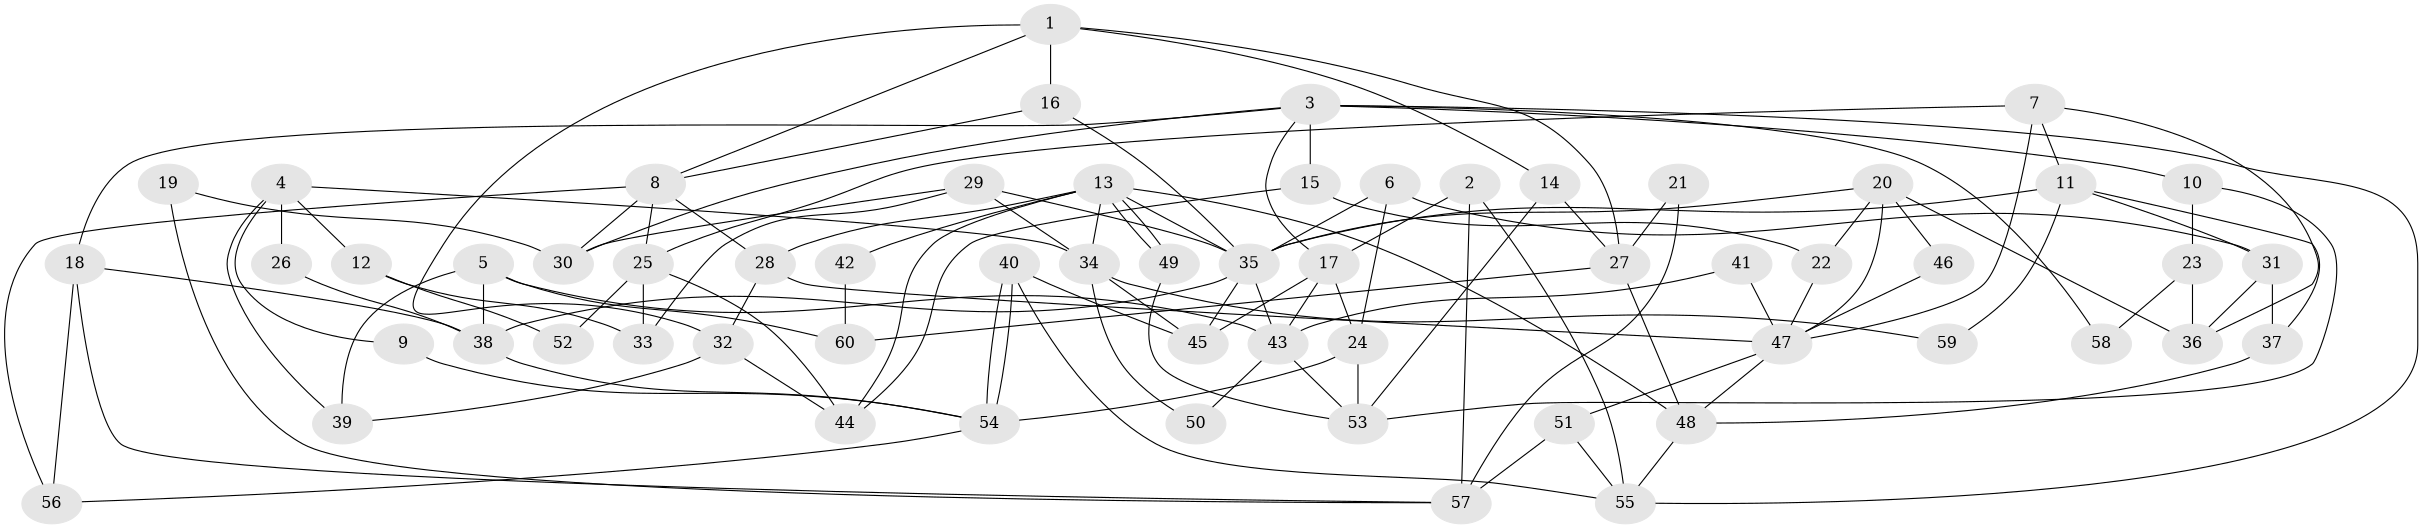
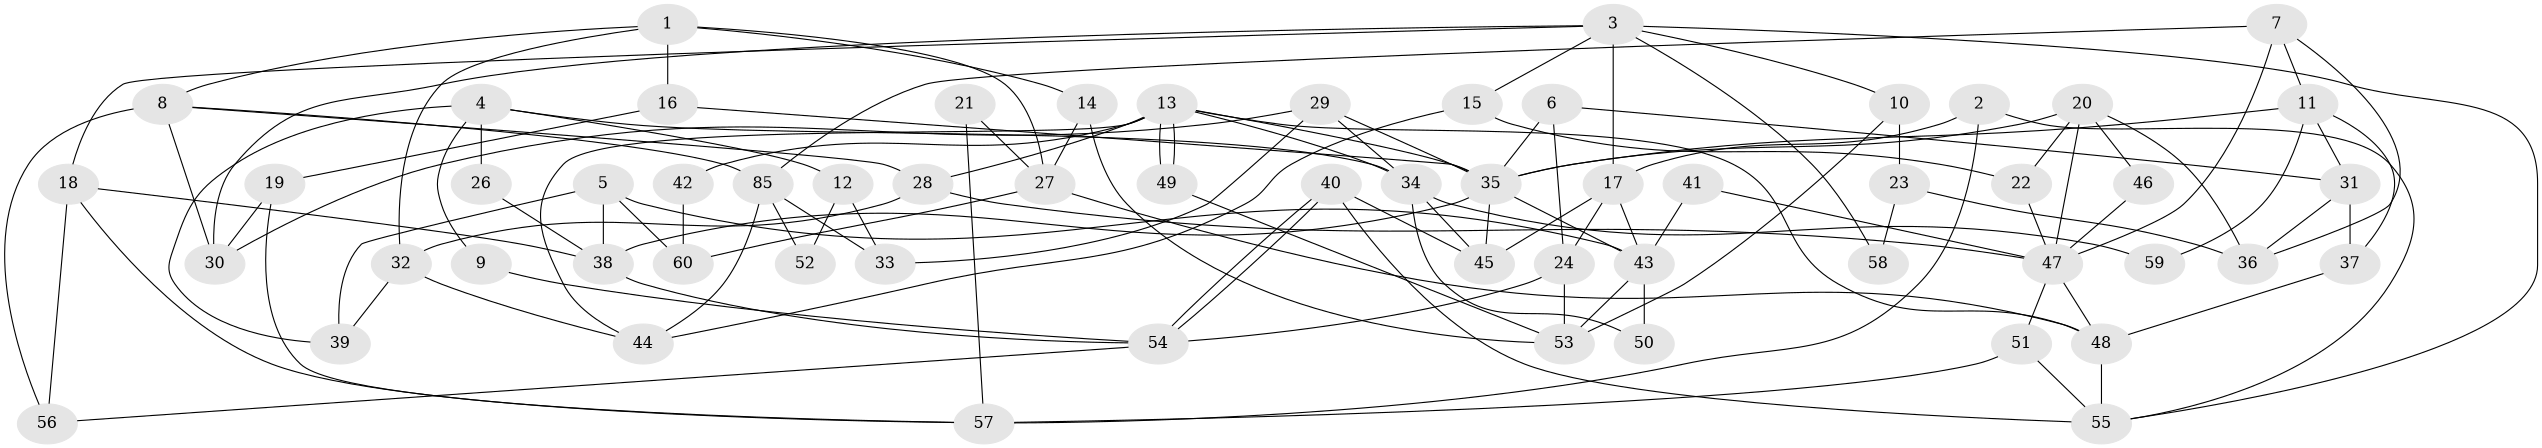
  graph {
    node [color=gray90 style=filled]
    1
    8
    14
    16
    27
    32
    30
-   25
+   25 [label=85]
    28
    56
    53
    35
    19
    60
    48
    39
    44
    2
    17
    55
    57
    43
    24
    45
    3
    10
    15
    18
    58
    6
    31
    23
    22
    38
    4
    9
    12
    26
    34
    54
    33
    52
    59
    50
    5
    36
    37
    7
    11
    47
    51
    13
    42
    49
    20
    46
    21
    29
    40
    41
    1 -- 8
    1 -- 14
    1 -- 16
    1 -- 27
    1 -- 32
    8 -- 30
    8 -- 25
    8 -- 28
    8 -- 56
    14 -- 27
    14 -- 53
    16 -- 35
-   16 -- 8
+   16 -- 19
    27 -- 60
    27 -- 48
    32 -- 39
    32 -- 44
    25 -- 44
    25 -- 33
    25 -- 52
    28 -- 32
    28 -- 47
    35 -- 43
    35 -- 45
    35 -- 38
    19 -- 30
    19 -- 57
    48 -- 55
    2 -- 17
    2 -- 55
    2 -- 57
    17 -- 43
    17 -- 24
    17 -- 45
    43 -- 53
    43 -- 50
    24 -- 53
    24 -- 54
    3 -- 30
    3 -- 17
    3 -- 55
    3 -- 10
    3 -- 15
    3 -- 18
    3 -- 58
    10 -- 53
    10 -- 23
    15 -- 44
    15 -- 22
    18 -- 56
    18 -- 57
    18 -- 38
    6 -- 35
    6 -- 24
    6 -- 31
    31 -- 36
    31 -- 37
    23 -- 58
    23 -- 36
    22 -- 47
    38 -- 54
    4 -- 39
    4 -- 9
    4 -- 12
    4 -- 26
    4 -- 34
    9 -- 54
    12 -- 33
    12 -- 52
    26 -- 38
    34 -- 45
    34 -- 59
    34 -- 50
    54 -- 56
    5 -- 60
    5 -- 39
    5 -- 43
    5 -- 38
    37 -- 48
    7 -- 25
    7 -- 36
    7 -- 11
    7 -- 47
    11 -- 35
    11 -- 31
    11 -- 59
    11 -- 37
    47 -- 48
    47 -- 51
    51 -- 55
    51 -- 57
    13 -- 28
    13 -- 35
    13 -- 48
    13 -- 44
    13 -- 34
    13 -- 42
    13 -- 49
    13 -- 49
    42 -- 60
    49 -- 53
    20 -- 35
    20 -- 22
    20 -- 36
    20 -- 47
    20 -- 46
    46 -- 47
    21 -- 27
    21 -- 57
    29 -- 30
    29 -- 35
    29 -- 34
    29 -- 33
    40 -- 55
    40 -- 45
    40 -- 54
    40 -- 54
    41 -- 43
    41 -- 47
  }
